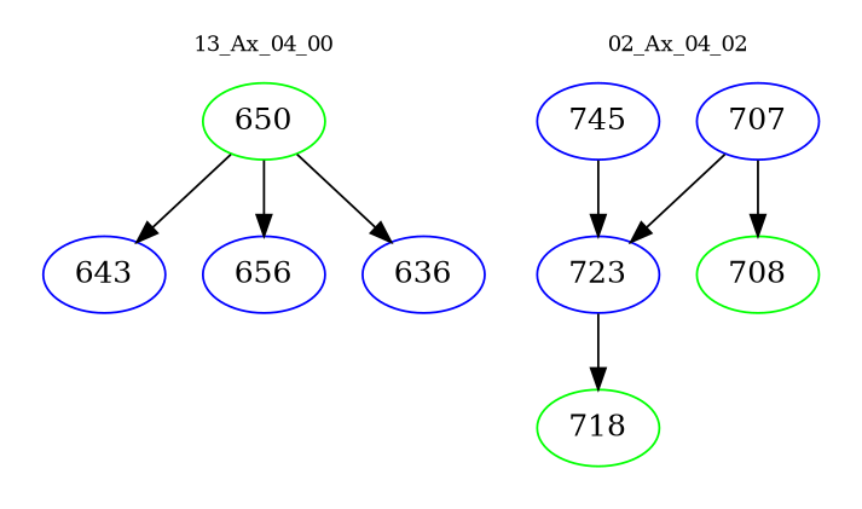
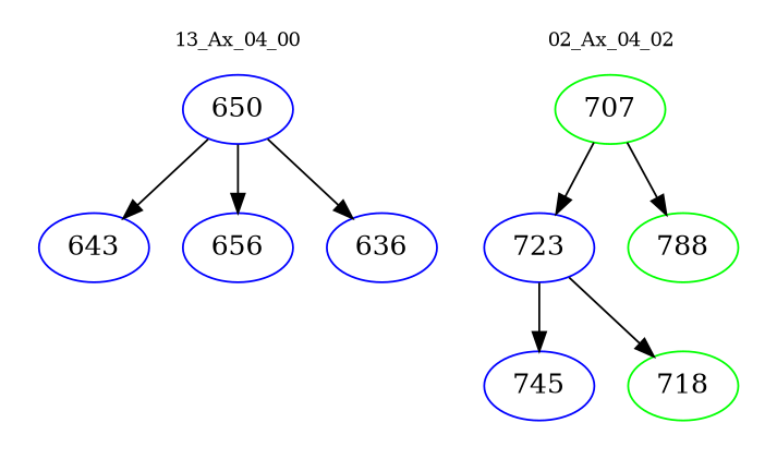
  digraph {
    node [color=blue]
    edge [color=black]
-   n1 [color=green label=650]
+   n1 [label=650]
    n2 [label=643]
    n3 [label=656]
    n4 [label=636]
    n5 [label=723]
-   n6 [label=707]
+   n6 [color=green label=707]
    n7 [label=745]
    n8 [color=green label=718]
-   n9 [color=green label=708]
+   n9 [color=green label=788]
    subgraph cluster_1 {
      color=white
      fontsize=10
      label="13_Ax_04_00"
      n1
      n2
      n3
      n4
    }
    subgraph cluster_2 {
      color=white
      fontsize=10
      label="02_Ax_04_02"
      n5
      n6
      n7
      n8
      n9
    }
    n1 -> n2
    n1 -> n3
    n1 -> n4
-   n7 -> n5
+   n5 -> n7
    n5 -> n8
    n6 -> n5
    n6 -> n9
  }
